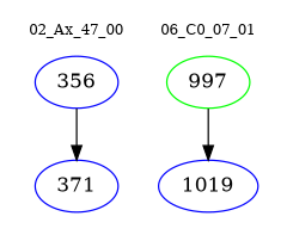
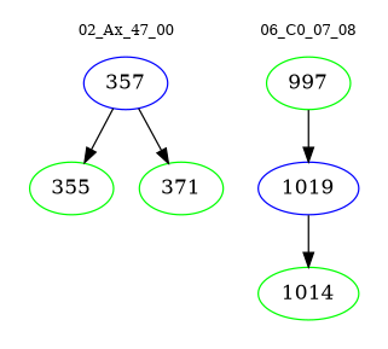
  digraph {
    node [color=green]
    edge [color=black]
-   n1 [color=blue label=356]
-   n3 [color=blue label=371]
+   n1 [color=blue label=357]
+   n2 [label=355]
+   n3 [label=371]
    n4 [color=blue label=1019]
    n5 [label=997]
+   n6 [label=1014]
    subgraph cluster_1 {
      color=white
      fontsize=10
      label="02_Ax_47_00"
      n1
+     n2
      n3
    }
    subgraph cluster_2 {
      color=white
      fontsize=10
-     label="06_C0_07_01"
+     label="06_C0_07_08"
      n4
      n5
+     n6
    }
+   n1 -> n2
    n1 -> n3
+   n4 -> n6
    n5 -> n4
  }
